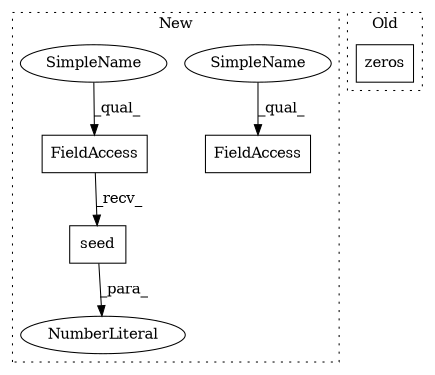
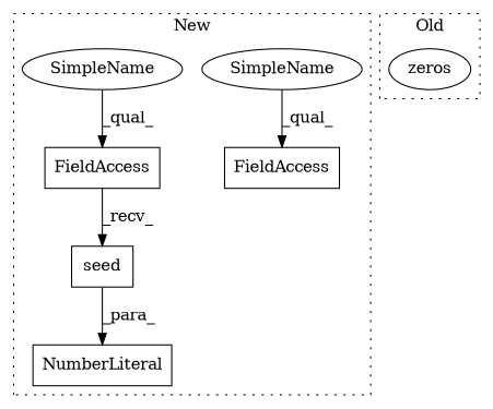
  digraph {
    node [a=32 l=12 s=9565 shape=box]
    n1 [l="5,1" label=seed s="9578,9587"]
-   n2 [a=34 l=4 label=NumberLiteral s=9583 shape=ellipse]
+   n2 [a=34 l=4 label=NumberLiteral s=9583]
    n3 [a=22 label=FieldAccess]
    n4 [a=22 label=FieldAccess s=9601]
    n5 [a=42 l=5 label=SimpleName s=9601 shape=ellipse]
    n6 [a=42 l=5 label=SimpleName shape=ellipse]
-   n7 [l="11,2" label=zeros s="8894,8934"]
+   n7 [l="11,2" label=zeros s="8894,8934" shape=ellipse]
    subgraph cluster_1 {
      label=New
      style=dotted
      n1
      n2
      n3
      n4
      n5
      n6
    }
    subgraph cluster_2 {
      label=Old
      style=dotted
      n7
    }
    n1 -> n2 [label=_para_]
    n3 -> n1 [label=_recv_]
    n5 -> n4 [label=_qual_]
    n6 -> n3 [label=_qual_]
  }
